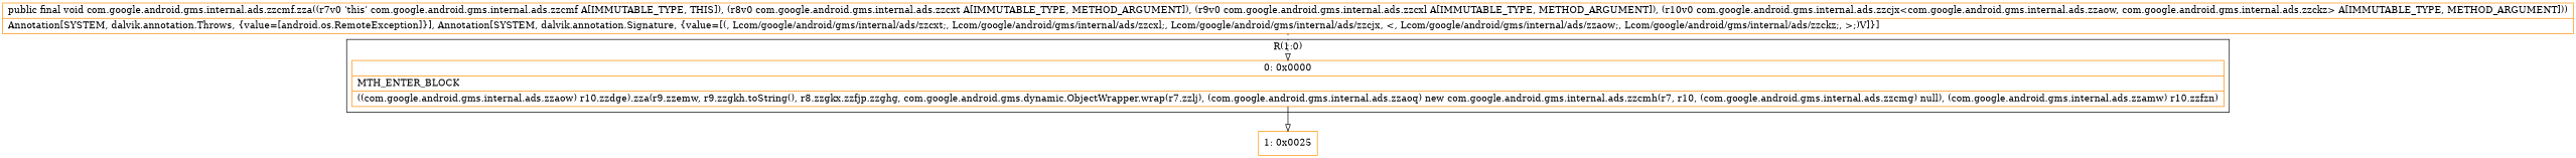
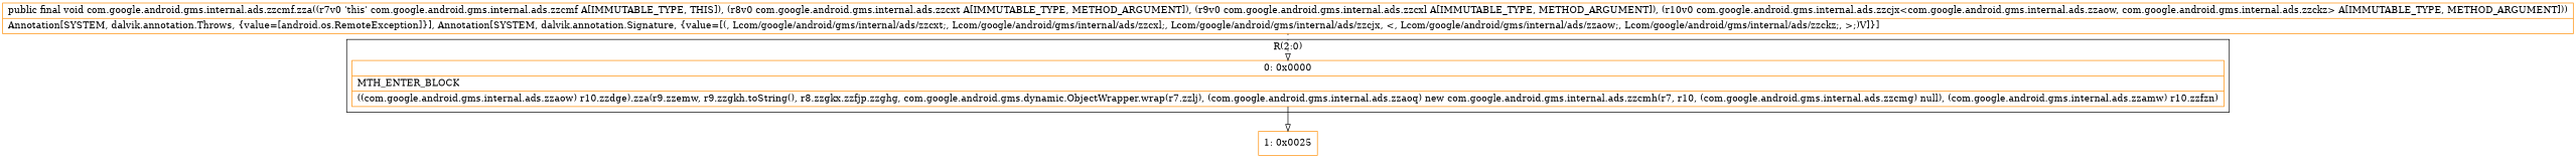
  digraph {
    node [color=darkorange shape=record]
    edge [arrowhead=onormal]
    n1 [label="{0\:\ 0x0000|MTH_ENTER_BLOCK\l|((com.google.android.gms.internal.ads.zzaow) r10.zzdge).zza(r9.zzemw, r9.zzgkh.toString(), r8.zzgkx.zzfjp.zzghg, com.google.android.gms.dynamic.ObjectWrapper.wrap(r7.zzlj), (com.google.android.gms.internal.ads.zzaoq) new com.google.android.gms.internal.ads.zzcmh(r7, r10, (com.google.android.gms.internal.ads.zzcmg) null), (com.google.android.gms.internal.ads.zzamw) r10.zzfzn)\l}"]
    n2 [label="{1\:\ 0x0025}"]
    n3 [label="{public final void com.google.android.gms.internal.ads.zzcmf.zza((r7v0 'this' com.google.android.gms.internal.ads.zzcmf A[IMMUTABLE_TYPE, THIS]), (r8v0 com.google.android.gms.internal.ads.zzcxt A[IMMUTABLE_TYPE, METHOD_ARGUMENT]), (r9v0 com.google.android.gms.internal.ads.zzcxl A[IMMUTABLE_TYPE, METHOD_ARGUMENT]), (r10v0 com.google.android.gms.internal.ads.zzcjx\<com.google.android.gms.internal.ads.zzaow, com.google.android.gms.internal.ads.zzckz\> A[IMMUTABLE_TYPE, METHOD_ARGUMENT]))  | Annotation[SYSTEM, dalvik.annotation.Throws, \{value=[android.os.RemoteException]\}], Annotation[SYSTEM, dalvik.annotation.Signature, \{value=[(, Lcom\/google\/android\/gms\/internal\/ads\/zzcxt;, Lcom\/google\/android\/gms\/internal\/ads\/zzcxl;, Lcom\/google\/android\/gms\/internal\/ads\/zzcjx, \<, Lcom\/google\/android\/gms\/internal\/ads\/zzaow;, Lcom\/google\/android\/gms\/internal\/ads\/zzckz;, \>;)V]\}]\l}"]
    subgraph cluster_1 {
-     label="R(1:0)"
+     label="R(2:0)"
      n1
    }
    n1 -> n2 [style=solid]
    n3 -> n1 [style=dotted]
  }
